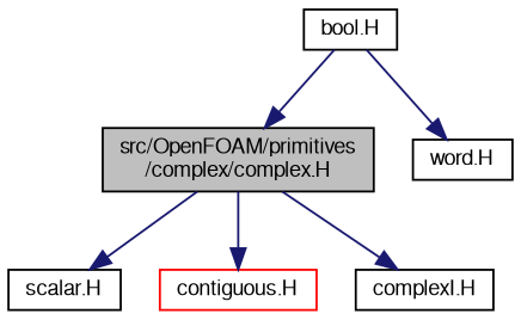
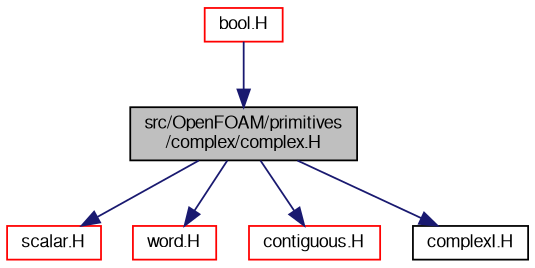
  digraph {
    node [color=red fontname=FreeSans fontsize=10 shape=record]
    edge [color=midnightblue fontname=FreeSans fontsize=10 labelfontname=FreeSans labelfontsize=10 style=solid]
    n1 [color=black fillcolor=grey75 fontcolor=black height=0.2 label="src/OpenFOAM/primitives\l/complex/complex.H" style=filled width=0.4]
-   n2 [color=black height=0.2 label="scalar.H" width=0.4]
-   n3 [color=black height=0.2 label="word.H" width=0.4]
+   n2 [height=0.2 label="scalar.H" width=0.4]
+   n3 [height=0.2 label="word.H" width=0.4]
    n4 [height=0.2 label="contiguous.H" width=0.4]
    n5 [color=black height=0.2 label="complexI.H" width=0.4]
-   n6 [color=black height=0.2 label="bool.H" width=0.4]
+   n6 [height=0.2 label="bool.H" width=0.4]
    n1 -> n2
-   n6 -> n3
+   n1 -> n3
    n1 -> n4
    n1 -> n5
    n6 -> n1
  }
